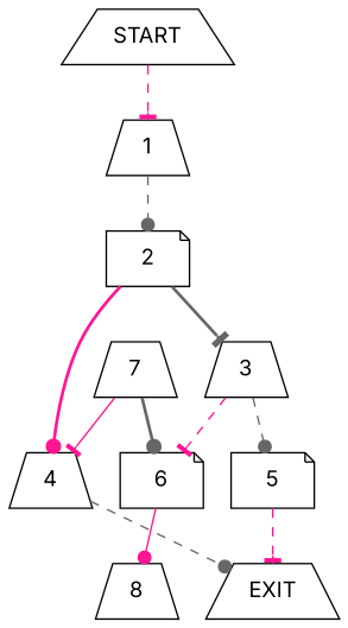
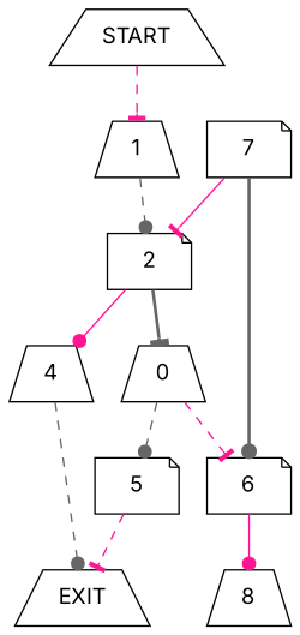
  digraph {
    fontname=Inter
    node [fontname=Inter shape=trapezium]
    edge [arrowhead=dot color=deeppink fontname=Inter style=dashed]
    n1 [label=START]
    1
    2 [shape=note]
    n4 [label=EXIT]
-   3
+   3 [label=0]
    4
    5 [shape=note]
    6 [shape=note]
    8
-   7
+   7 [shape=note]
    n1 -> 1 [arrowhead=tee]
    1 -> 2 [color=gray40]
    2 -> 3 [arrowhead=tee color=gray40 style=bold]
-   2 -> 4 [style=bold]
+   2 -> 4 [style=solid]
    3 -> 5 [color=gray40]
    3 -> 6 [arrowhead=tee]
    4 -> n4 [color=gray40]
    5 -> n4 [arrowhead=tee]
    6 -> 8 [style=solid]
-   7 -> 4 [arrowhead=tee style=solid]
+   7 -> 2 [arrowhead=tee style=solid]
    7 -> 6 [color=gray40 style=bold]
  }
